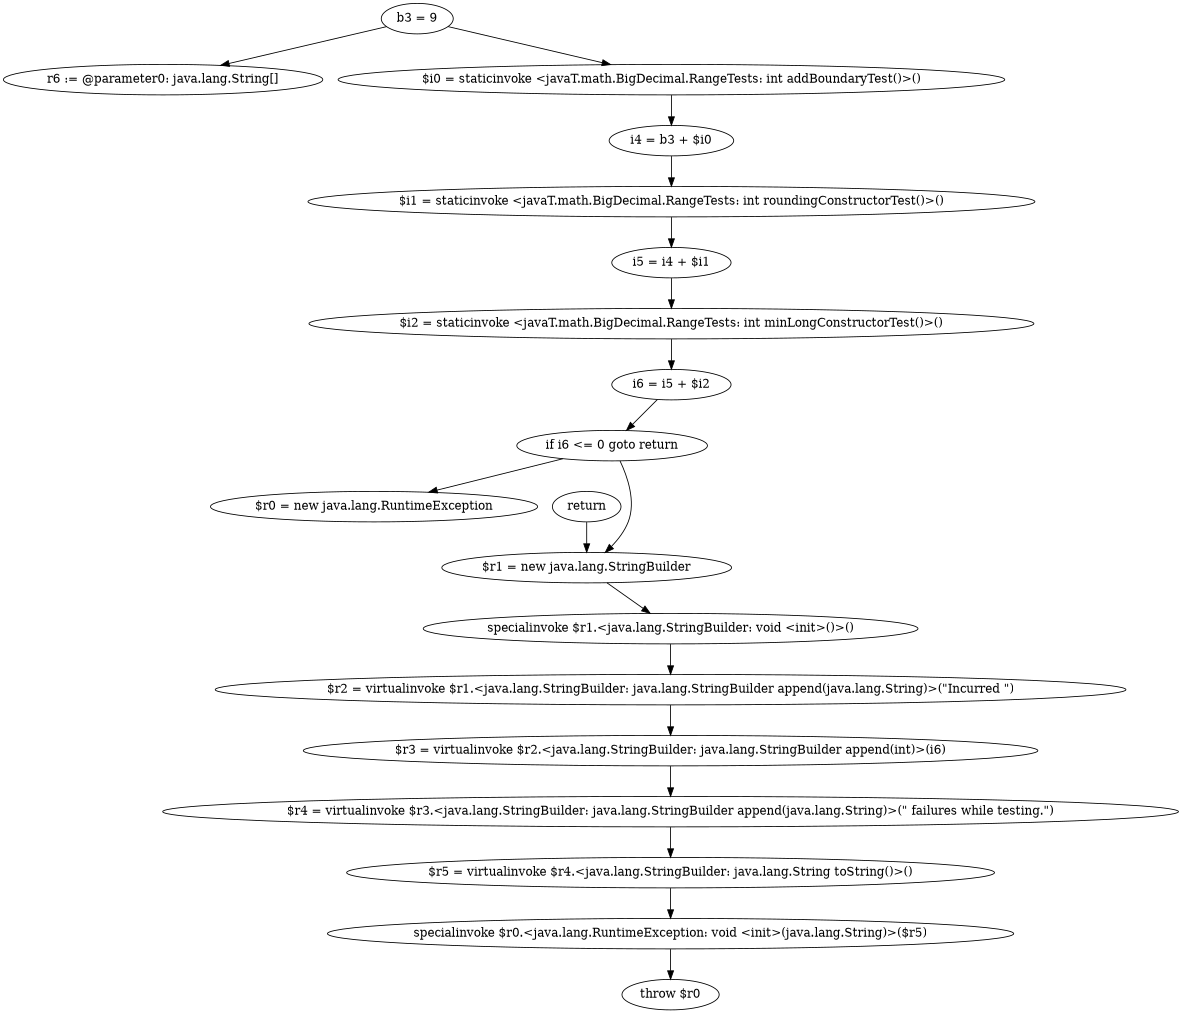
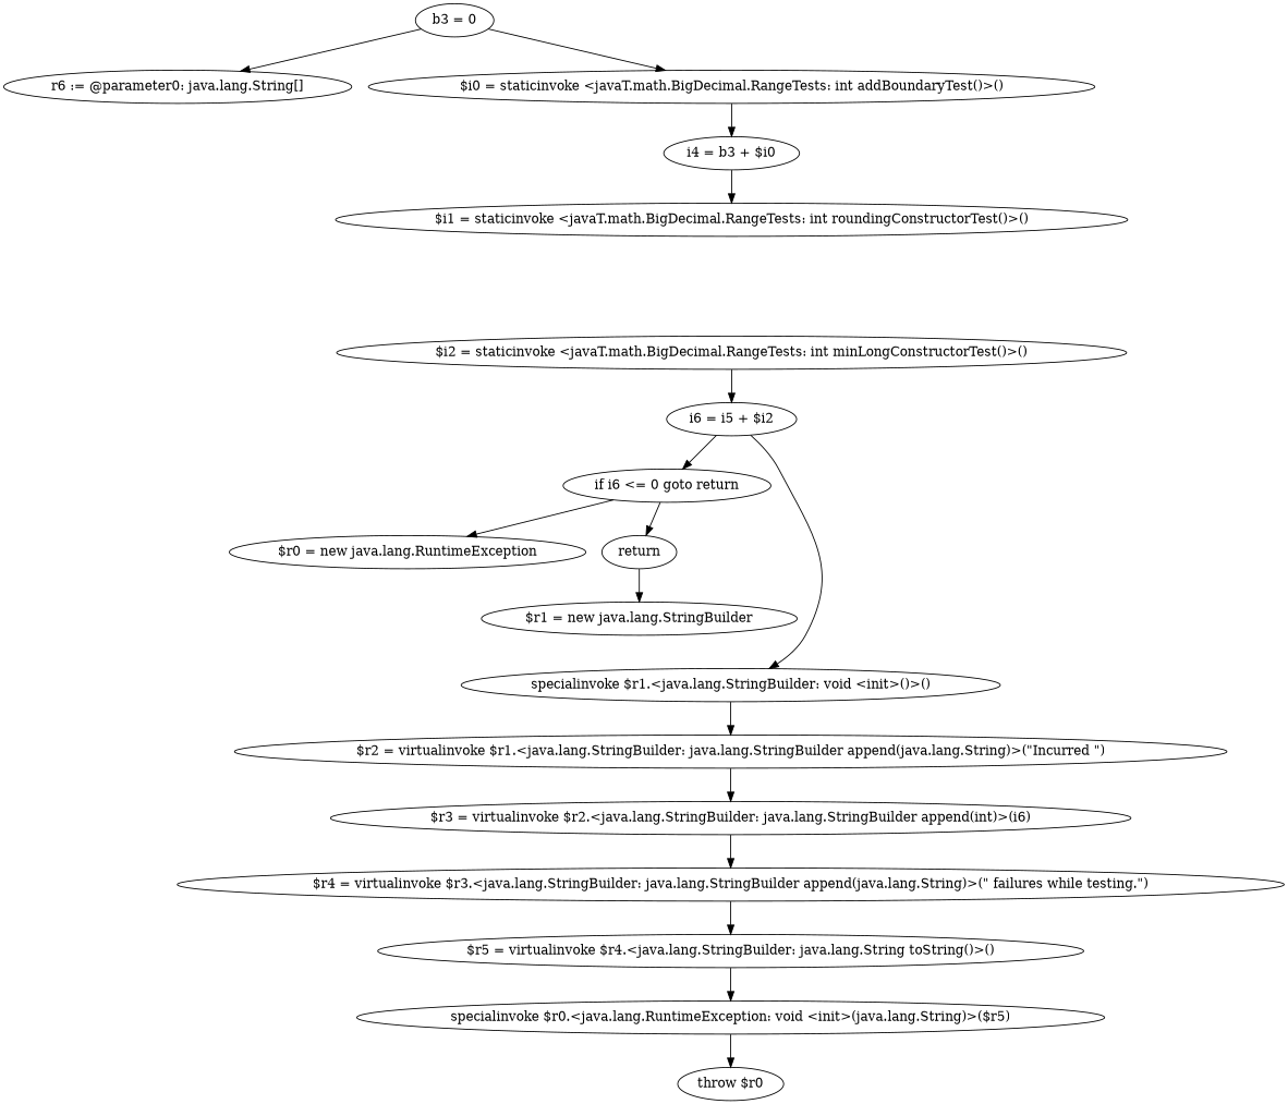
  digraph {
-   "b3 = 0" [label="b3 = 9"]
+   "b3 = 0"
    "r6 := @parameter0: java.lang.String[]"
    "$i0 = staticinvoke <javaT.math.BigDecimal.RangeTests: int addBoundaryTest()>()"
    "i4 = b3 + $i0"
    "$i1 = staticinvoke <javaT.math.BigDecimal.RangeTests: int roundingConstructorTest()>()"
-   "i5 = i4 + $i1"
    "$i2 = staticinvoke <javaT.math.BigDecimal.RangeTests: int minLongConstructorTest()>()"
    "i6 = i5 + $i2"
    "if i6 <= 0 goto return"
    "$r0 = new java.lang.RuntimeException"
    return
    "$r1 = new java.lang.StringBuilder"
    "specialinvoke $r1.<java.lang.StringBuilder: void <init>()>()"
    "$r2 = virtualinvoke $r1.<java.lang.StringBuilder: java.lang.StringBuilder append(java.lang.String)>(\"Incurred \")"
    "$r3 = virtualinvoke $r2.<java.lang.StringBuilder: java.lang.StringBuilder append(int)>(i6)"
    "$r4 = virtualinvoke $r3.<java.lang.StringBuilder: java.lang.StringBuilder append(java.lang.String)>(\" failures while testing.\")"
    "$r5 = virtualinvoke $r4.<java.lang.StringBuilder: java.lang.String toString()>()"
    "specialinvoke $r0.<java.lang.RuntimeException: void <init>(java.lang.String)>($r5)"
    "throw $r0"
    "b3 = 0" -> "r6 := @parameter0: java.lang.String[]"
    "b3 = 0" -> "$i0 = staticinvoke <javaT.math.BigDecimal.RangeTests: int addBoundaryTest()>()"
    "$i0 = staticinvoke <javaT.math.BigDecimal.RangeTests: int addBoundaryTest()>()" -> "i4 = b3 + $i0"
    "i4 = b3 + $i0" -> "$i1 = staticinvoke <javaT.math.BigDecimal.RangeTests: int roundingConstructorTest()>()"
-   "$i1 = staticinvoke <javaT.math.BigDecimal.RangeTests: int roundingConstructorTest()>()" -> "i5 = i4 + $i1"
-   "i5 = i4 + $i1" -> "$i2 = staticinvoke <javaT.math.BigDecimal.RangeTests: int minLongConstructorTest()>()"
    "$i2 = staticinvoke <javaT.math.BigDecimal.RangeTests: int minLongConstructorTest()>()" -> "i6 = i5 + $i2"
    "i6 = i5 + $i2" -> "if i6 <= 0 goto return"
    "if i6 <= 0 goto return" -> "$r0 = new java.lang.RuntimeException"
-   "if i6 <= 0 goto return" -> "$r1 = new java.lang.StringBuilder"
+   "if i6 <= 0 goto return" -> return
    return -> "$r1 = new java.lang.StringBuilder"
-   "$r1 = new java.lang.StringBuilder" -> "specialinvoke $r1.<java.lang.StringBuilder: void <init>()>()"
+   "i6 = i5 + $i2" -> "specialinvoke $r1.<java.lang.StringBuilder: void <init>()>()"
    "specialinvoke $r1.<java.lang.StringBuilder: void <init>()>()" -> "$r2 = virtualinvoke $r1.<java.lang.StringBuilder: java.lang.StringBuilder append(java.lang.String)>(\"Incurred \")"
    "$r2 = virtualinvoke $r1.<java.lang.StringBuilder: java.lang.StringBuilder append(java.lang.String)>(\"Incurred \")" -> "$r3 = virtualinvoke $r2.<java.lang.StringBuilder: java.lang.StringBuilder append(int)>(i6)"
    "$r3 = virtualinvoke $r2.<java.lang.StringBuilder: java.lang.StringBuilder append(int)>(i6)" -> "$r4 = virtualinvoke $r3.<java.lang.StringBuilder: java.lang.StringBuilder append(java.lang.String)>(\" failures while testing.\")"
    "$r4 = virtualinvoke $r3.<java.lang.StringBuilder: java.lang.StringBuilder append(java.lang.String)>(\" failures while testing.\")" -> "$r5 = virtualinvoke $r4.<java.lang.StringBuilder: java.lang.String toString()>()"
    "$r5 = virtualinvoke $r4.<java.lang.StringBuilder: java.lang.String toString()>()" -> "specialinvoke $r0.<java.lang.RuntimeException: void <init>(java.lang.String)>($r5)"
    "specialinvoke $r0.<java.lang.RuntimeException: void <init>(java.lang.String)>($r5)" -> "throw $r0"
  }
